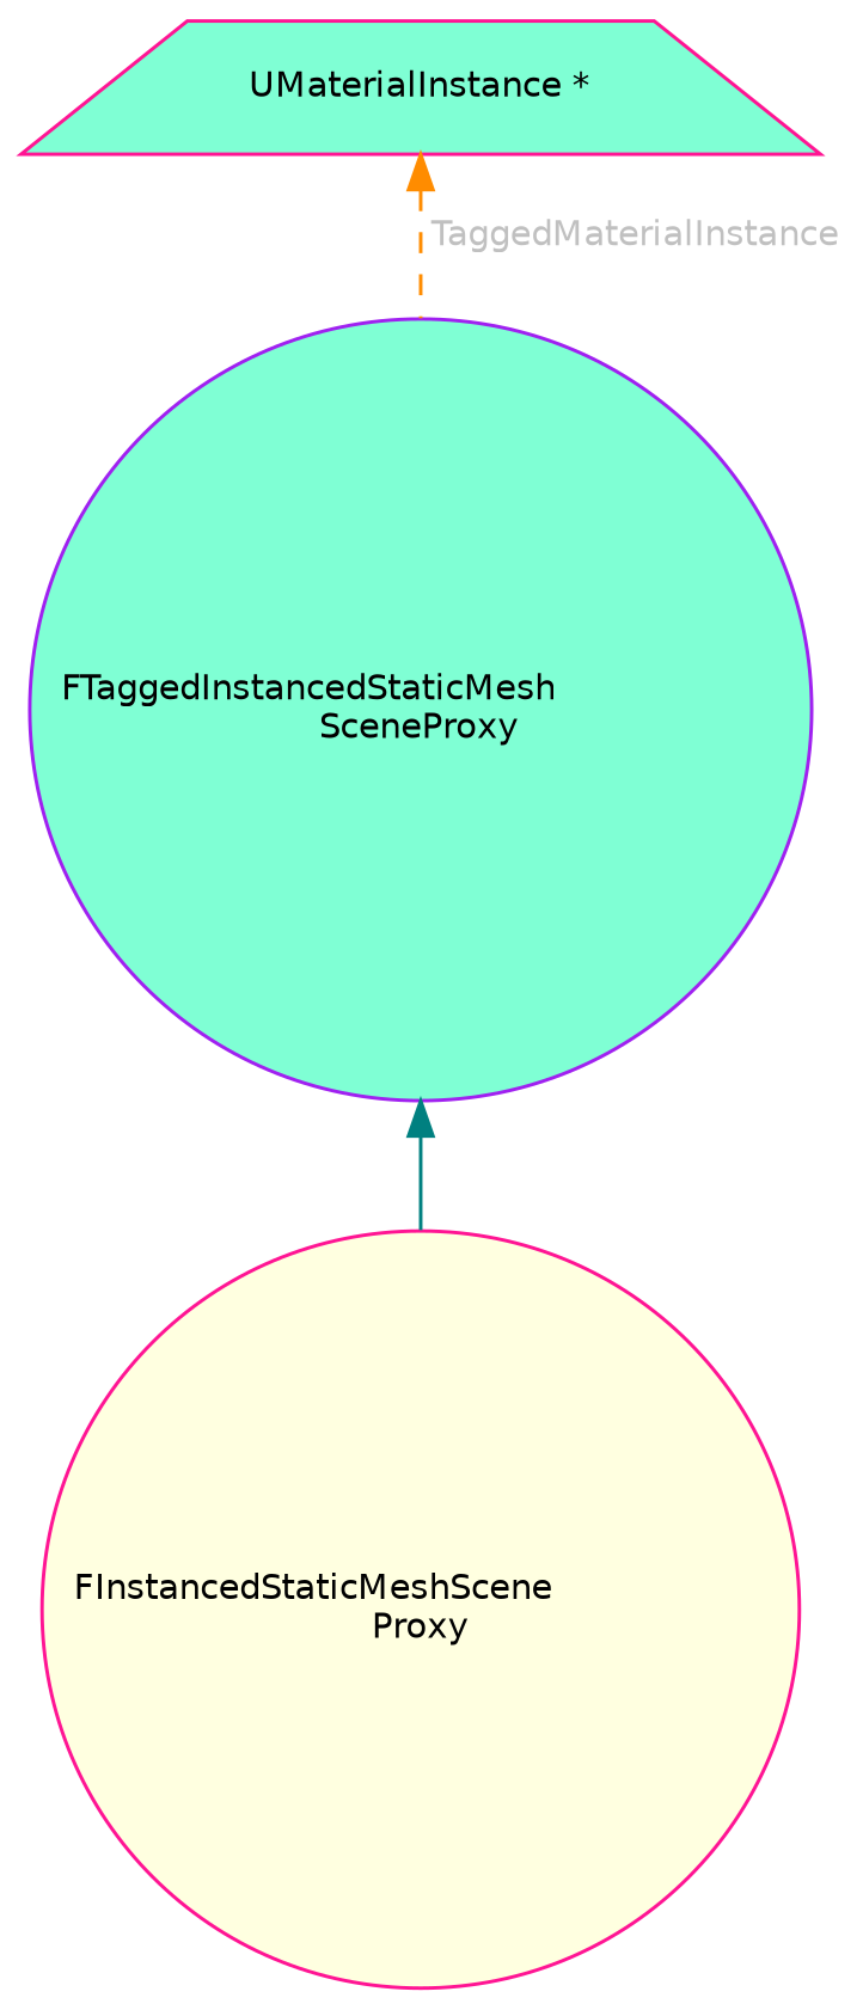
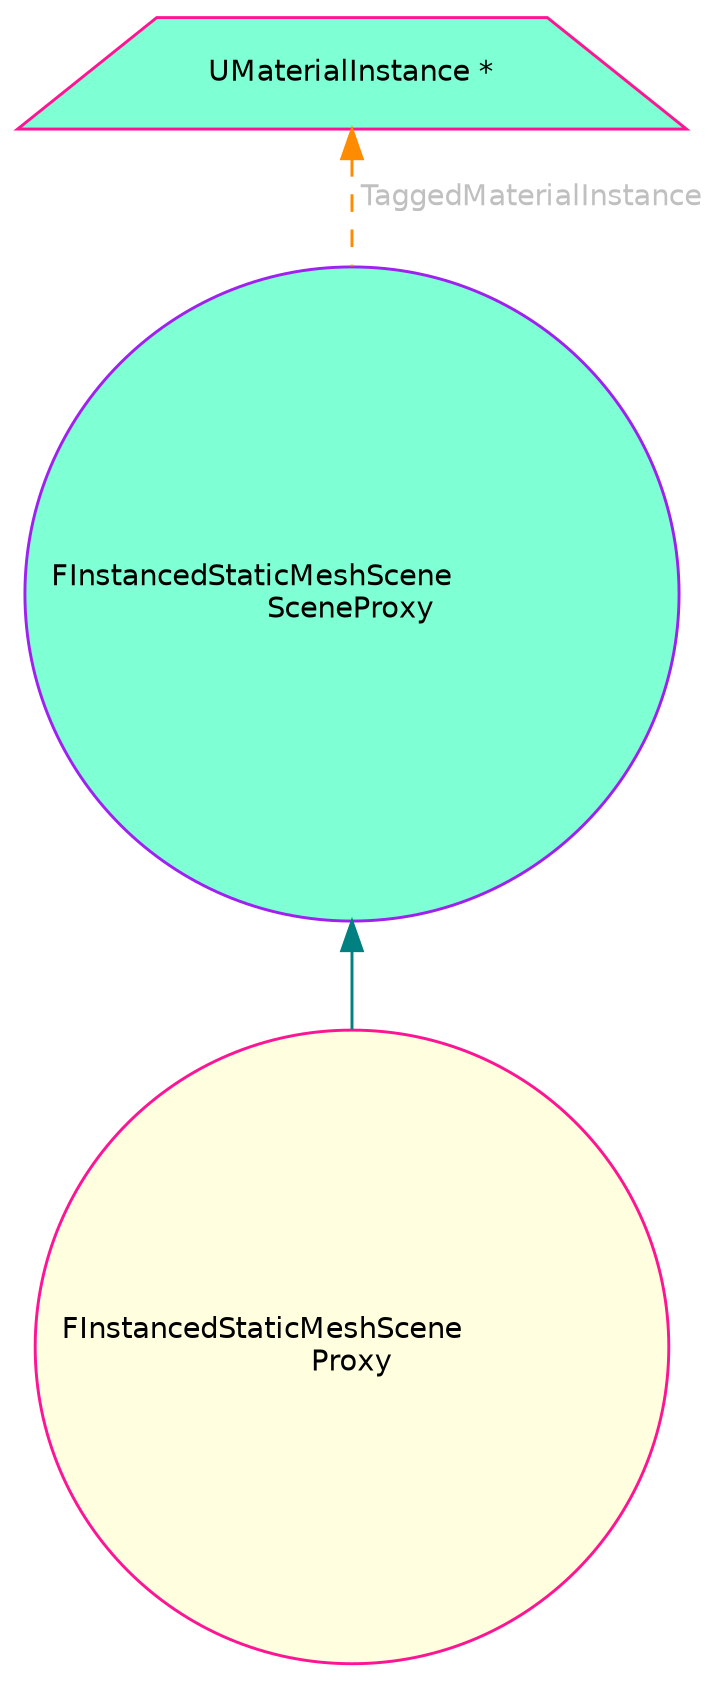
  digraph {
    node [color=deeppink fillcolor=aquamarine fontname=Helvetica fontsize=10 shape=circle style=filled]
    edge [dir=back fontname=Helvetica fontsize=10 labelfontname=Helvetica labelfontsize=10]
-   n1 [color=purple fontcolor=black height=0.2 label="FTaggedInstancedStaticMesh\lSceneProxy" width=0.4]
+   n1 [color=purple fontcolor=black height=0.2 label="FInstancedStaticMeshScene\lSceneProxy" width=0.4]
    n2 [fillcolor=lightyellow height=0.2 label="FInstancedStaticMeshScene\lProxy" width=0.4]
    n3 [height=0.2 label="UMaterialInstance *" shape=trapezium width=0.4]
    n1 -> n2 [color=teal style=solid]
    n3 -> n1 [color=darkorange fontcolor=grey label=" TaggedMaterialInstance" style=dashed]
  }
